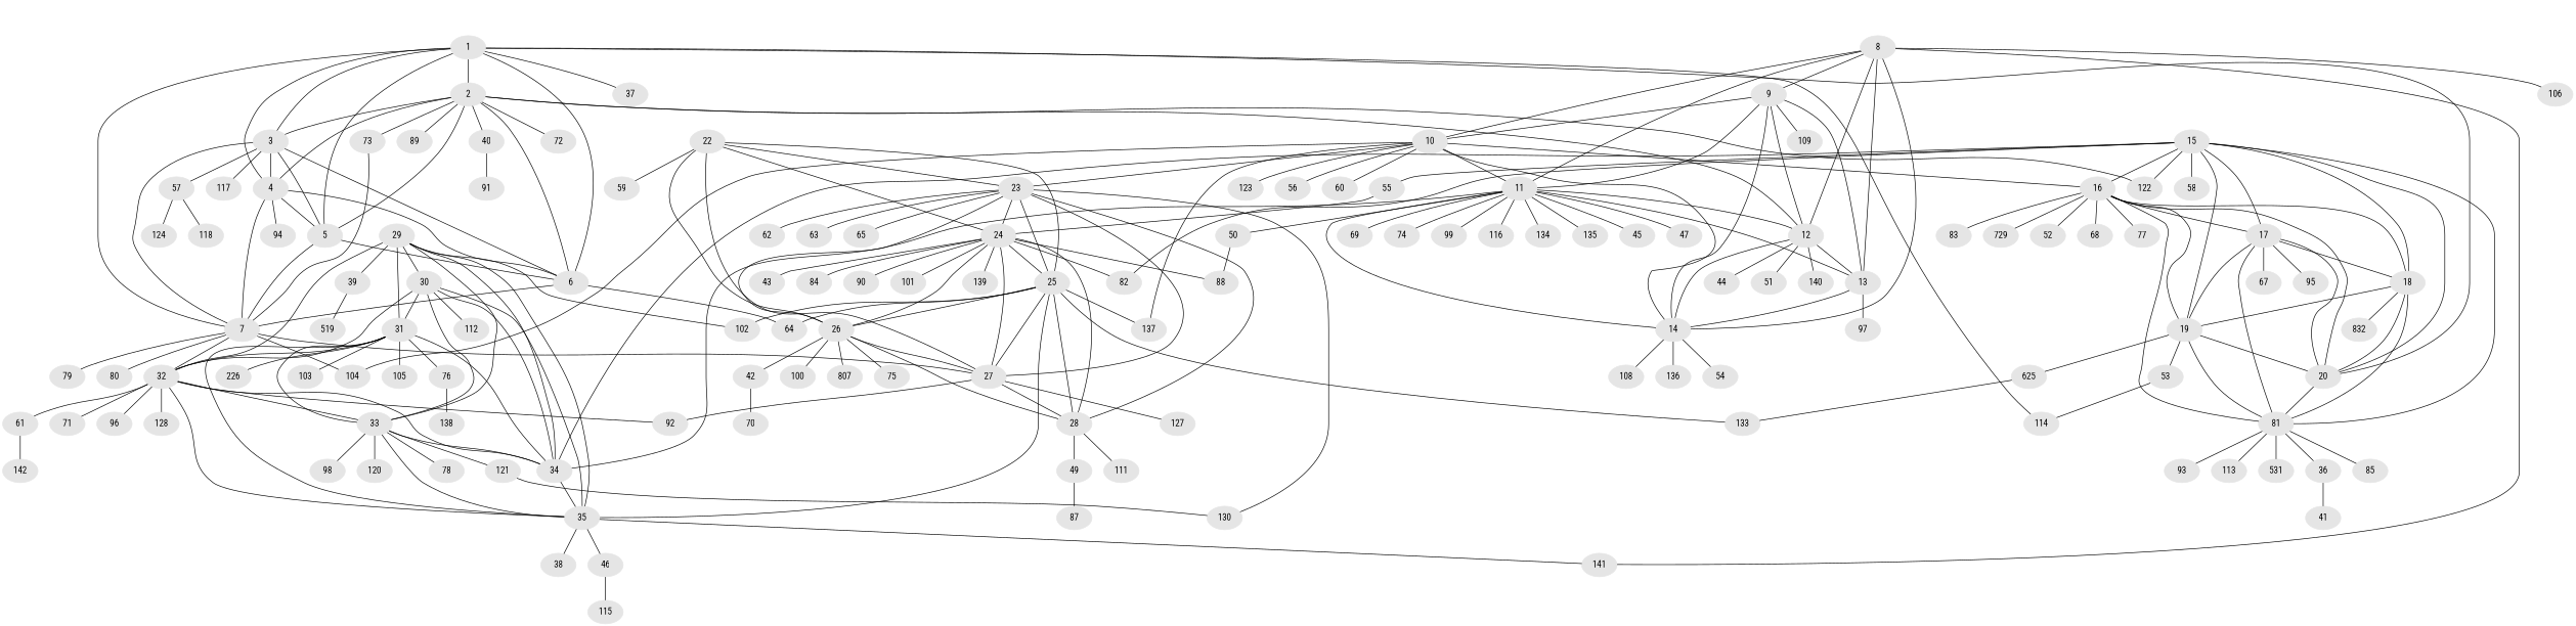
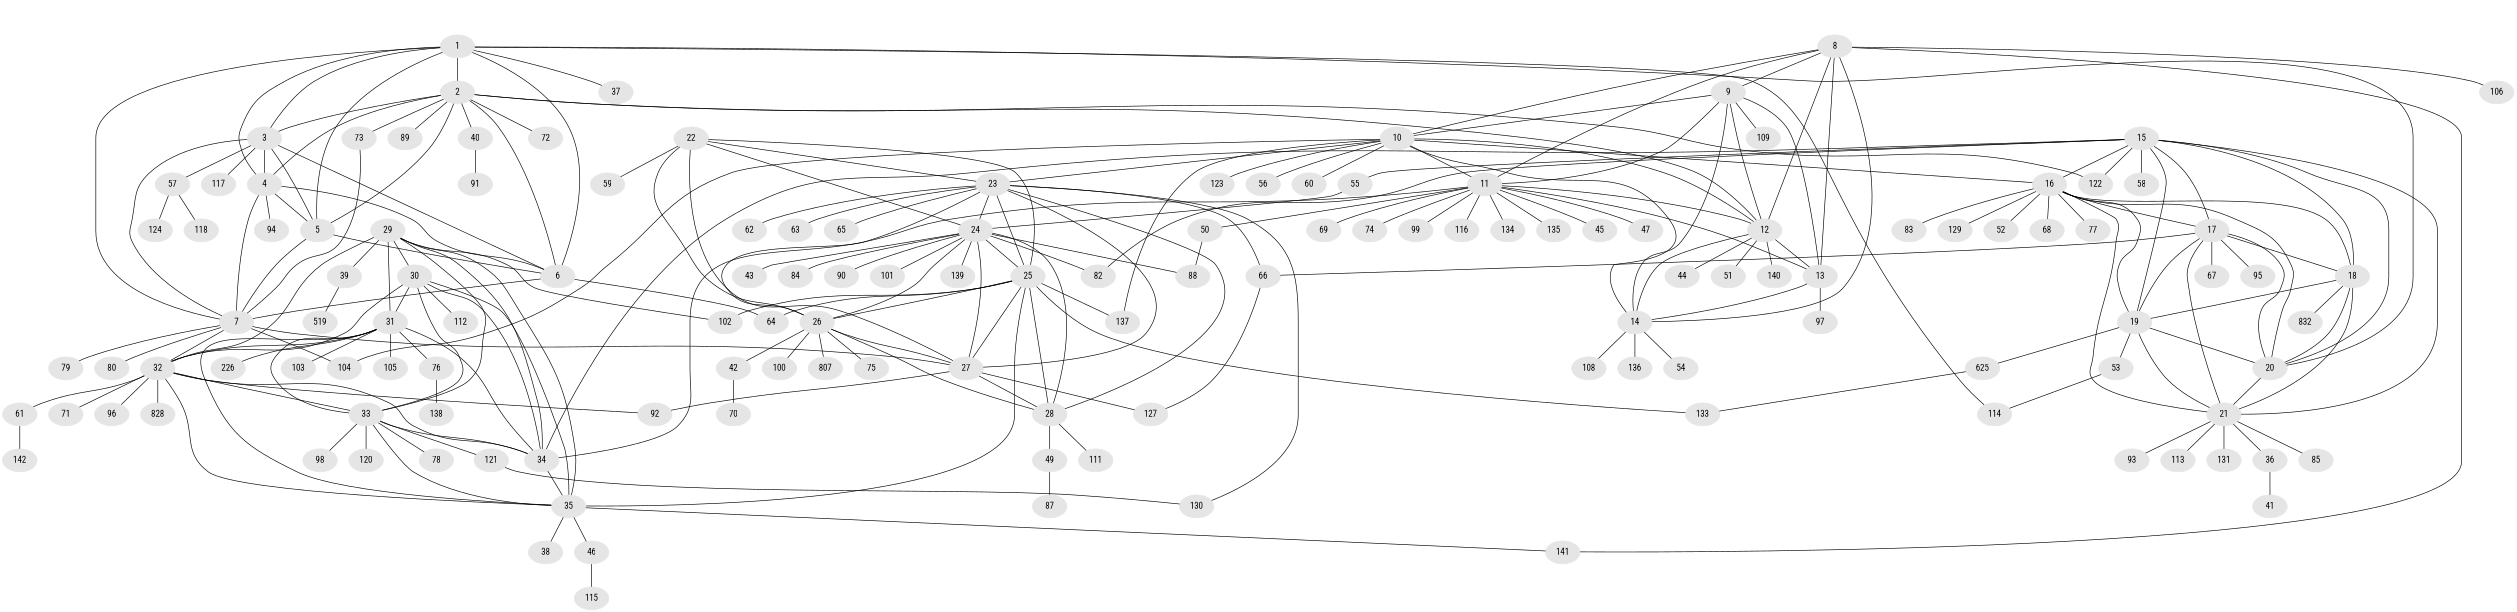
  graph {
    fontname="Roboto Condensed"
    node [color=gray90 fontname="Roboto Condensed" style=filled]
    edge [fontname="Roboto Condensed"]
    1
    2
    3
    4
    5
    6
    7
    20
    37
    114
    12
    40
    72
    73
    89
    122
    57
    117
    94
    64
    27
    32
    79
    80
    104
-   21 [label=81]
+   21
    13
    14
    44
    51
    140
    91
    118
    124
    28
    92
    127
    34
    61
    35
    33
    71
    96
-   128
+   128 [label=828]
    8
    9
    10
    11
    106
    141
    109
    16
    23
    56
    60
    123
    137
    45
    47
    50
    69
    74
    99
    116
    134
    135
    97
    54
    108
    136
    17
    18
    19
    52
    68
    77
    83
-   129 [label=729]
+   129
    24
+   66
    25
    26
    62
    63
    65
    130
    88
    15
    55
    58
    82
    67
    95
    n94 [label=832]
    53
    n96 [label=625]
    36
    85
    93
    113
-   131 [label=531]
+   131
    43
    84
    90
    101
    139
    133
    41
    142
    22
    59
    102
    42
    75
    100
    n116 [label=807]
    49
    111
    38
    46
    70
    87
    29
    30
    31
    39
    112
    76
    103
    105
    n131 [label=226]
    78
    98
    120
    121
    n136 [label=519]
    138
    115
    1 -- 2
    1 -- 3
    1 -- 4
    1 -- 5
    1 -- 6
    1 -- 7
    1 -- 20
    1 -- 37
    1 -- 114
    2 -- 3
    2 -- 4
    2 -- 5
    2 -- 6
    2 -- 12
    2 -- 40
    2 -- 72
    2 -- 73
    2 -- 89
    2 -- 122
    3 -- 4
    3 -- 5
    3 -- 6
    3 -- 7
    3 -- 57
    3 -- 117
    4 -- 5
    4 -- 6
    4 -- 7
    4 -- 94
    5 -- 6
    5 -- 7
    6 -- 7
    6 -- 64
    7 -- 27
    7 -- 32
    7 -- 79
    7 -- 80
    7 -- 104
    20 -- 21
    12 -- 13
    12 -- 14
    12 -- 44
    12 -- 51
    12 -- 140
    40 -- 91
    73 -- 7
    57 -- 118
    57 -- 124
    27 -- 28
    27 -- 92
    27 -- 127
    32 -- 92
    32 -- 34
    32 -- 61
    32 -- 35
    32 -- 33
    32 -- 71
    32 -- 96
    32 -- 128
    21 -- 36
    21 -- 85
    21 -- 93
    21 -- 113
    21 -- 131
    13 -- 14
    13 -- 97
    14 -- 54
    14 -- 108
    14 -- 136
    28 -- 49
    28 -- 111
    34 -- 35
    61 -- 142
    35 -- 141
    35 -- 38
    35 -- 46
    33 -- 34
    33 -- 35
    33 -- 78
    33 -- 98
    33 -- 120
    33 -- 121
    8 -- 12
    8 -- 13
    8 -- 14
    8 -- 9
    8 -- 10
    8 -- 11
    8 -- 106
    8 -- 141
    9 -- 12
    9 -- 13
    9 -- 14
    9 -- 10
    9 -- 11
    9 -- 109
+   10 -- 12
    10 -- 104
    10 -- 14
    10 -- 11
    10 -- 16
    10 -- 23
    10 -- 56
    10 -- 60
    10 -- 123
    10 -- 137
    11 -- 12
    11 -- 13
-   11 -- 14
    11 -- 34
    11 -- 45
    11 -- 47
    11 -- 50
    11 -- 69
    11 -- 74
    11 -- 99
    11 -- 116
    11 -- 134
    11 -- 135
    16 -- 20
    16 -- 21
    16 -- 17
    16 -- 18
    16 -- 19
    16 -- 52
    16 -- 68
    16 -- 77
    16 -- 83
    16 -- 129
    23 -- 27
    23 -- 28
    23 -- 24
+   23 -- 66
    23 -- 25
    23 -- 26
    23 -- 62
    23 -- 63
    23 -- 65
    23 -- 130
    50 -- 88
    17 -- 20
    17 -- 21
    17 -- 18
    17 -- 19
+   17 -- 66
    17 -- 67
    17 -- 95
    18 -- 20
    18 -- 21
    18 -- 19
    18 -- n94
    19 -- 20
    19 -- 21
    19 -- 53
    19 -- n96
    24 -- 27
    24 -- 28
    24 -- 25
    24 -- 26
    24 -- 88
    24 -- 82
    24 -- 43
    24 -- 84
    24 -- 90
    24 -- 101
    24 -- 139
+   66 -- 127
    25 -- 64
    25 -- 27
    25 -- 28
    25 -- 35
    25 -- 137
    25 -- 26
    25 -- 133
    25 -- 102
    26 -- 27
    26 -- 28
    26 -- 42
    26 -- 75
    26 -- 100
    26 -- n116
    15 -- 20
    15 -- 122
    15 -- 21
    15 -- 34
    15 -- 16
    15 -- 17
    15 -- 18
    15 -- 19
    15 -- 55
    15 -- 58
    15 -- 82
    55 -- 24
    53 -- 114
    n96 -- 133
    36 -- 41
    22 -- 27
    22 -- 23
    22 -- 24
    22 -- 25
    22 -- 26
    22 -- 59
    42 -- 70
    49 -- 87
    46 -- 115
    29 -- 32
    29 -- 34
    29 -- 35
    29 -- 33
    29 -- 102
    29 -- 30
    29 -- 31
    29 -- 39
    30 -- 32
    30 -- 34
    30 -- 35
    30 -- 33
    30 -- 31
    30 -- 112
    31 -- 32
    31 -- 34
    31 -- 35
    31 -- 33
    31 -- 76
    31 -- 103
    31 -- 105
    31 -- n131
    39 -- n136
    76 -- 138
    121 -- 130
  }
